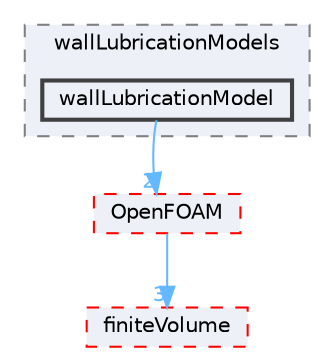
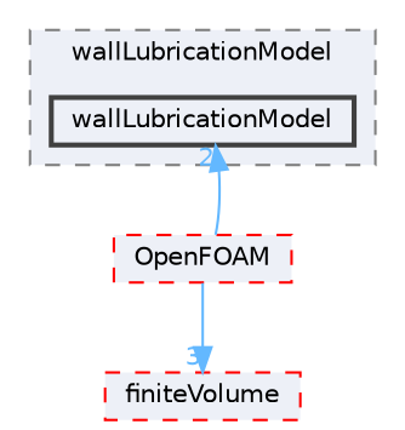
  digraph {
    compound=true
    node [color=red fillcolor="#edf0f7" fontname=Helvetica fontsize=10 shape=box style="filled,dashed"]
    edge [color=steelblue1 fontcolor=steelblue1 fontname=Helvetica fontsize=10 labeldistance=1.5 labelfontname=Helvetica labelfontsize=10]
    n1 [color=grey25 height=0.2 label=wallLubricationModel style="filled,bold" width=0.4]
    n2 [height=0.2 label=OpenFOAM width=0.4]
    n3 [height=0.2 label=finiteVolume width=0.4]
    subgraph cluster_1 {
      bgcolor="#edf0f7"
      fontname=Helvetica
      fontsize=10
-     label=wallLubricationModels
+     label=wallLubricationModel
      pencolor=grey50
      style="filled,dashed"
      n1
    }
-   n1 -> n2 [headlabel=2]
+   n2 -> n1 [headlabel=2]
    n2 -> n3 [headlabel=3]
  }
